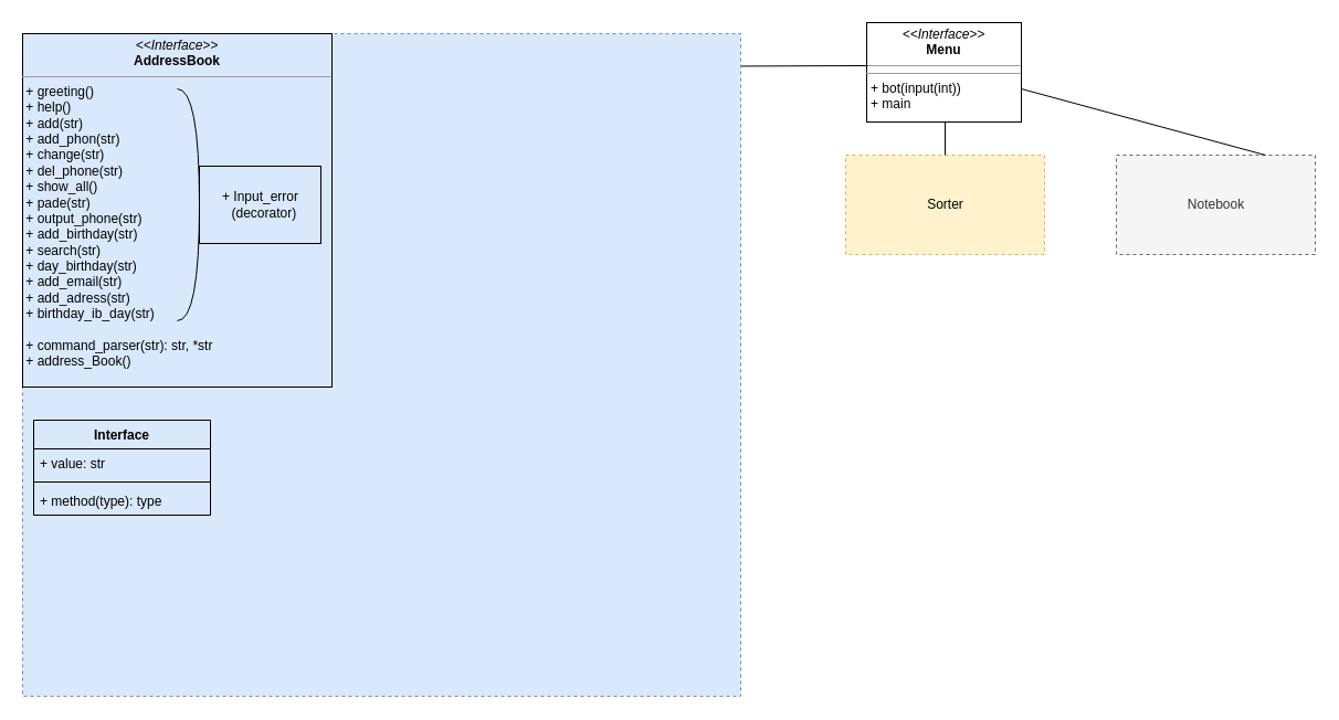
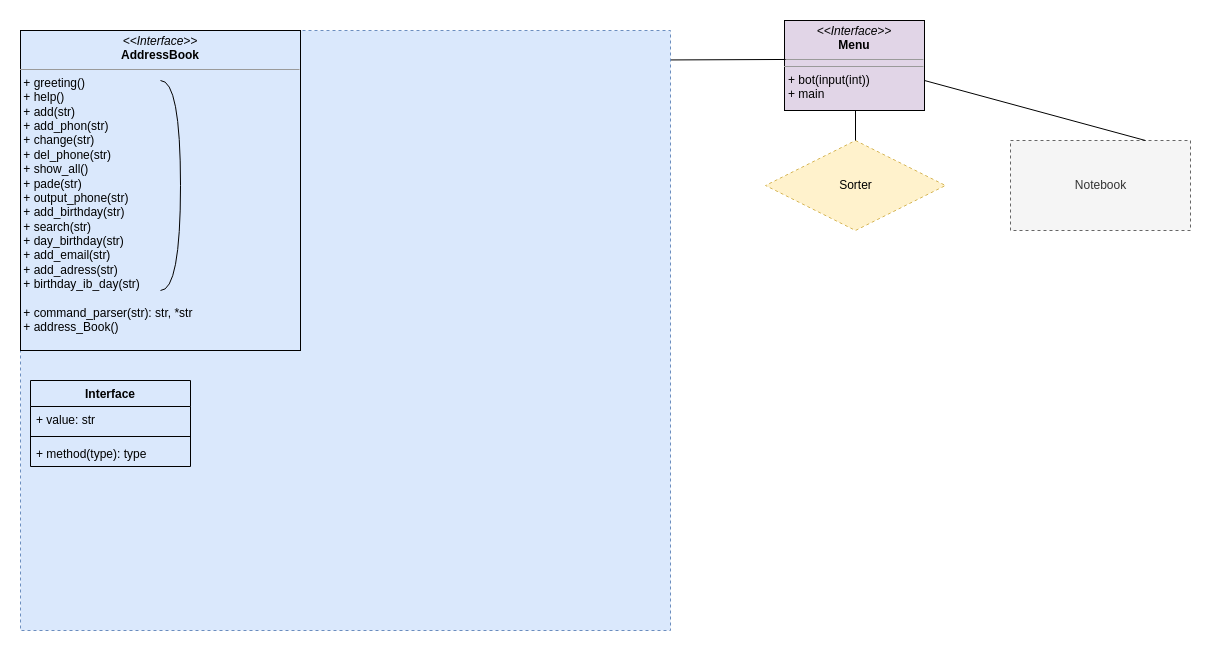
  <mxCell id="0" />
  <mxCell id="1" parent="0" />
- <mxCell id="2" value="&lt;p style=&quot;margin:0px;margin-top:4px;text-align:center;&quot;&gt;&lt;i&gt;&amp;lt;&amp;lt;Interface&amp;gt;&amp;gt;&lt;/i&gt;&lt;br&gt;&lt;b&gt;Menu&lt;/b&gt;&lt;br&gt;&lt;/p&gt;&lt;hr size=&quot;1&quot;&gt;&lt;hr size=&quot;1&quot;&gt;&lt;p style=&quot;margin:0px;margin-left:4px;&quot;&gt;+ bot(input(int))&lt;br&gt;+ main&lt;br&gt;&lt;/p&gt;" style="verticalAlign=top;align=left;overflow=fill;fontSize=12;fontFamily=Helvetica;html=1;" parent="1" vertex="1"><mxGeometry x="784" y="20" width="140" height="90" as="geometry" /></mxCell>
- <mxCell id="3" value="Sorter" style="html=1;dropTarget=0;dashed=1;fillColor=#fff2cc;strokeColor=#d6b656;" vertex="1" parent="1"><mxGeometry x="765" y="140" width="180" height="90" as="geometry" /></mxCell>
+ <mxCell id="2" value="&lt;p style=&quot;margin:0px;margin-top:4px;text-align:center;&quot;&gt;&lt;i&gt;&amp;lt;&amp;lt;Interface&amp;gt;&amp;gt;&lt;/i&gt;&lt;br&gt;&lt;b&gt;Menu&lt;/b&gt;&lt;br&gt;&lt;/p&gt;&lt;hr size=&quot;1&quot;&gt;&lt;hr size=&quot;1&quot;&gt;&lt;p style=&quot;margin:0px;margin-left:4px;&quot;&gt;+ bot(input(int))&lt;br&gt;+ main&lt;br&gt;&lt;/p&gt;" style="verticalAlign=top;align=left;overflow=fill;fontSize=12;fontFamily=Helvetica;html=1;fillColor=#e1d5e7;" parent="1" vertex="1"><mxGeometry x="784" y="20" width="140" height="90" as="geometry" /></mxCell>
+ <mxCell id="3" value="Sorter" style="rhombus;html=1;dropTarget=0;dashed=1;fillColor=#fff2cc;strokeColor=#d6b656;" vertex="1" parent="1"><mxGeometry x="765" y="140" width="180" height="90" as="geometry" /></mxCell>
  <mxCell id="4" value="Notebook" style="html=1;dropTarget=0;dashed=1;fillColor=#f5f5f5;fontColor=#333333;strokeColor=#666666;" vertex="1" parent="1"><mxGeometry x="1010" y="140" width="180" height="90" as="geometry" /></mxCell>
  <mxCell id="5" value="" style="endArrow=none;html=1;rounded=0;exitX=0.5;exitY=0;exitDx=0;exitDy=0;" edge="1" parent="1" source="3"><mxGeometry width="50" height="50" relative="1" as="geometry"><mxPoint x="805" y="160" as="sourcePoint" /><mxPoint x="855" y="110" as="targetPoint" /></mxGeometry></mxCell>
  <mxCell id="6" value="" style="endArrow=none;html=1;rounded=0;entryX=0.007;entryY=0.433;entryDx=0;entryDy=0;entryPerimeter=0;" edge="1" parent="1" target="2"><mxGeometry width="50" height="50" relative="1" as="geometry"><mxPoint x="530" y="60" as="sourcePoint" /><mxPoint x="750" y="90" as="targetPoint" /></mxGeometry></mxCell>
  <mxCell id="7" value="" style="endArrow=none;html=1;rounded=0;entryX=0.75;entryY=0;entryDx=0;entryDy=0;" edge="1" parent="1" target="4"><mxGeometry width="50" height="50" relative="1" as="geometry"><mxPoint x="924" y="80" as="sourcePoint" /><mxPoint x="1198" y="20" as="targetPoint" /></mxGeometry></mxCell>
  <mxCell id="8" value="" style="rounded=0;whiteSpace=wrap;html=1;dashed=1;fillColor=#dae8fc;strokeColor=#6c8ebf;" vertex="1" parent="1"><mxGeometry x="20" y="30" width="650" height="600" as="geometry" /></mxCell>
  <mxCell id="9" value="&lt;p style=&quot;margin:0px;margin-top:4px;text-align:center;&quot;&gt;&lt;i&gt;&amp;lt;&amp;lt;Interface&amp;gt;&amp;gt;&lt;/i&gt;&lt;br&gt;&lt;b&gt;AddressBook&lt;/b&gt;&lt;br&gt;&lt;/p&gt;&lt;hr size=&quot;1&quot;&gt;&lt;div&gt;&amp;nbsp;+ greeting()&lt;/div&gt;&lt;div&gt;&amp;nbsp;+ help()&lt;/div&gt;&lt;div&gt;&amp;nbsp;+ add(str)&lt;/div&gt;&lt;div&gt;&amp;nbsp;+ add_phon(str)&lt;/div&gt;&lt;div&gt;&amp;nbsp;+ change(str)&lt;/div&gt;&lt;div&gt;&amp;nbsp;+ del_phone(str)&lt;/div&gt;&lt;div&gt;&amp;nbsp;+ show_all()&lt;/div&gt;&lt;div&gt;&amp;nbsp;+ pade(str)&lt;/div&gt;&lt;div&gt;&amp;nbsp;+ output_phone(str)&lt;/div&gt;&lt;div&gt;&amp;nbsp;+ add_birthday(str)&lt;/div&gt;&lt;div&gt;&amp;nbsp;+ search(str)&lt;/div&gt;&lt;div&gt;&amp;nbsp;+ day_birthday(str)&lt;/div&gt;&lt;div&gt;&amp;nbsp;+ add_email(str)&lt;/div&gt;&lt;div&gt;&amp;nbsp;+ add_adress(str)&lt;/div&gt;&lt;div&gt;&amp;nbsp;+ birthday_ib_day(str)&lt;/div&gt;&lt;div&gt;&lt;br&gt;&lt;/div&gt;&lt;div&gt;&amp;nbsp;+ command_parser(str): str, *str&lt;/div&gt;&lt;div&gt;&amp;nbsp;+ address_Book()&lt;br&gt;&lt;/div&gt;&lt;div&gt;&lt;br&gt;&lt;/div&gt;&lt;div&gt;&lt;br&gt;&lt;/div&gt;" style="verticalAlign=top;align=left;overflow=fill;fontSize=12;fontFamily=Helvetica;html=1;fillColor=none;" vertex="1" parent="1"><mxGeometry x="20" y="30" width="280" height="320" as="geometry" /></mxCell>
- <mxCell id="10" value="&lt;div&gt;+ Input_error&lt;/div&gt;&lt;div&gt;&amp;nbsp; (decorator)&lt;/div&gt;" style="html=1;fillColor=none;" vertex="1" parent="1"><mxGeometry x="180" y="150" width="110" height="70" as="geometry" /></mxCell>
  <mxCell id="11" value="" style="shape=requiredInterface;html=1;verticalLabelPosition=bottom;sketch=0;fillColor=none;" vertex="1" parent="1"><mxGeometry x="160" y="80" width="20" height="210" as="geometry" /></mxCell>
  <mxCell id="12" value="Interface" style="swimlane;fontStyle=1;align=center;verticalAlign=top;childLayout=stackLayout;horizontal=1;startSize=26;horizontalStack=0;resizeParent=1;resizeParentMax=0;resizeLast=0;collapsible=1;marginBottom=0;fillColor=none;" vertex="1" parent="1"><mxGeometry x="30" y="380" width="160" height="86" as="geometry" /></mxCell>
  <mxCell id="13" value="+ value: str" style="text;strokeColor=none;fillColor=none;align=left;verticalAlign=top;spacingLeft=4;spacingRight=4;overflow=hidden;rotatable=0;points=[[0,0.5],[1,0.5]];portConstraint=eastwest;" vertex="1" parent="12"><mxGeometry y="26" width="160" height="26" as="geometry" /></mxCell>
  <mxCell id="14" value="" style="line;strokeWidth=1;fillColor=none;align=left;verticalAlign=middle;spacingTop=-1;spacingLeft=3;spacingRight=3;rotatable=0;labelPosition=right;points=[];portConstraint=eastwest;strokeColor=inherit;" vertex="1" parent="12"><mxGeometry y="52" width="160" height="8" as="geometry" /></mxCell>
  <mxCell id="15" value="+ method(type): type" style="text;strokeColor=none;fillColor=none;align=left;verticalAlign=top;spacingLeft=4;spacingRight=4;overflow=hidden;rotatable=0;points=[[0,0.5],[1,0.5]];portConstraint=eastwest;" vertex="1" parent="12"><mxGeometry y="60" width="160" height="26" as="geometry" /></mxCell>
